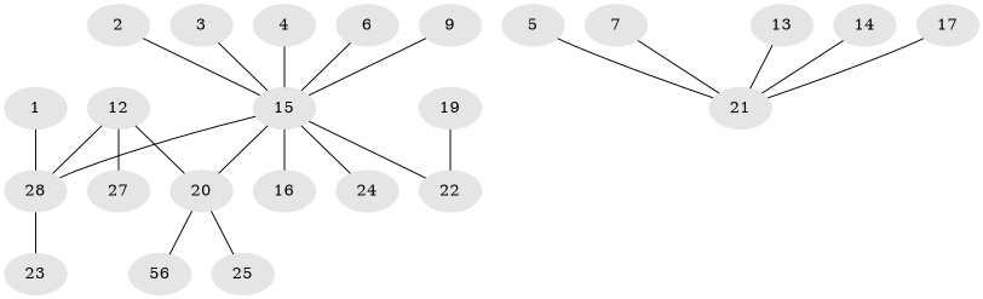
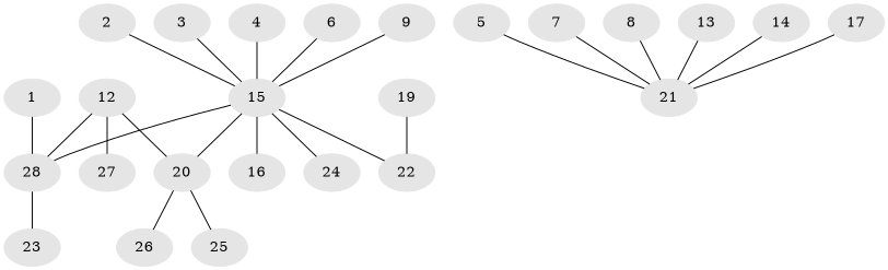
  graph {
    node [color=gray90 style=filled]
    edge [weight=1.0]
    n1 [label=28]
    1
    23
    2
    15
    20
    16
    22
    24
    3
    4
    5
    21
    6
    7
+   8
    9
    12
    27
    25
-   26 [label=56]
+   26
    13
    14
    17
    19
    n1 -- 23
    1 -- n1
    2 -- 15
    15 -- n1
    15 -- 20
    15 -- 16
    15 -- 22
    15 -- 24
    20 -- 25
    20 -- 26
    3 -- 15
    4 -- 15
    5 -- 21
    6 -- 15
    7 -- 21
+   8 -- 21
    9 -- 15
    12 -- n1
    12 -- 20
    12 -- 27
    13 -- 21
    14 -- 21
    17 -- 21
    19 -- 22
  }
